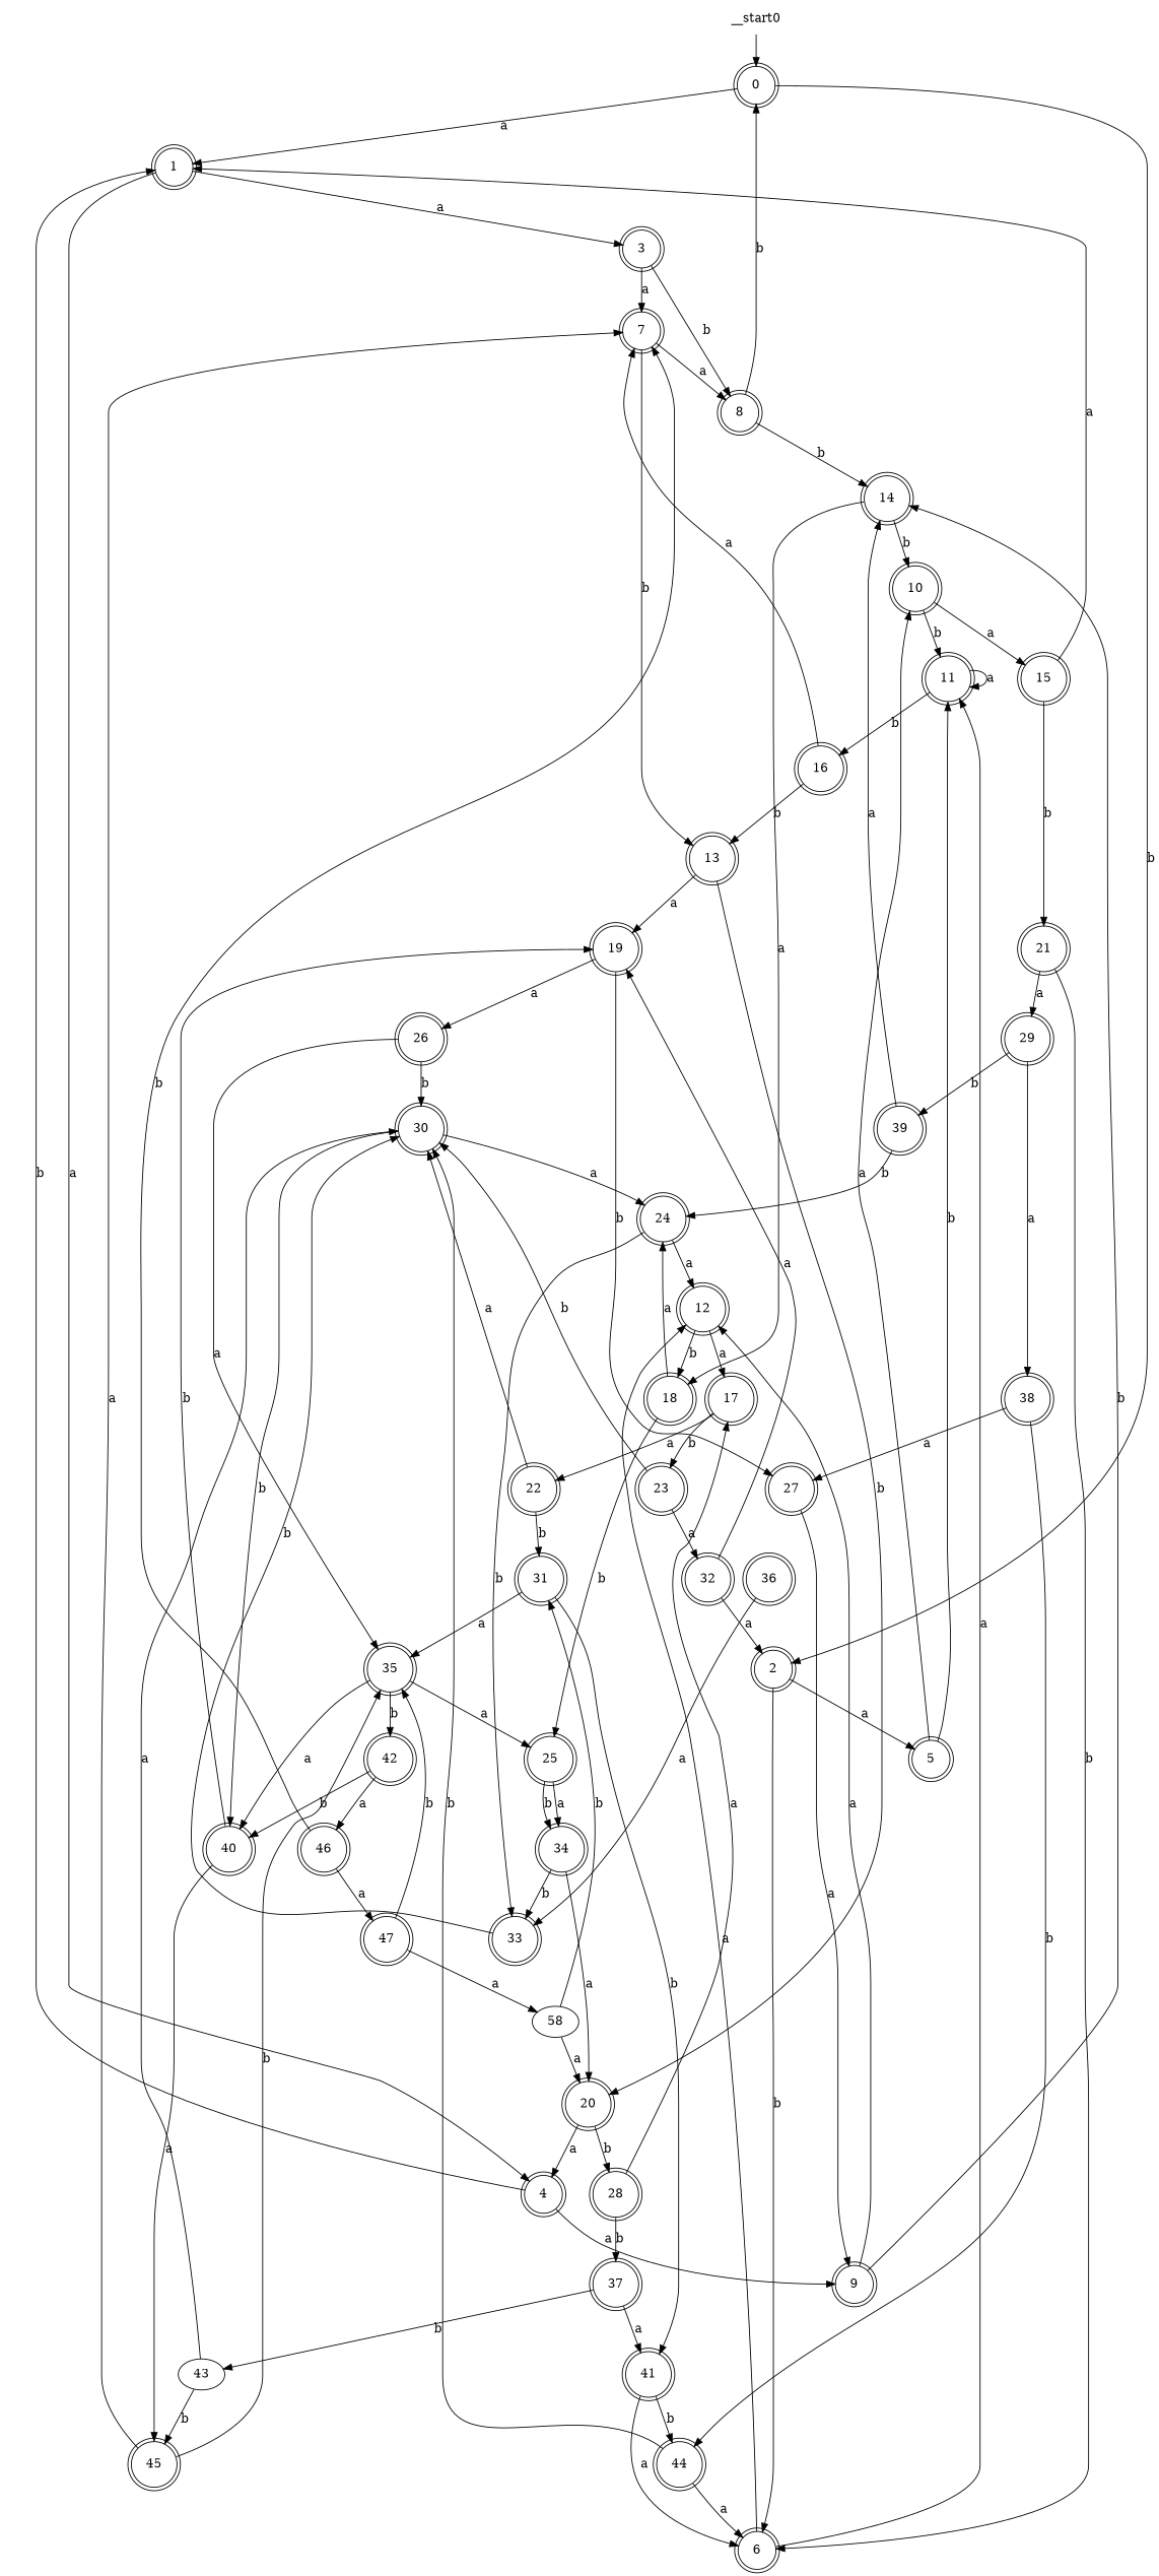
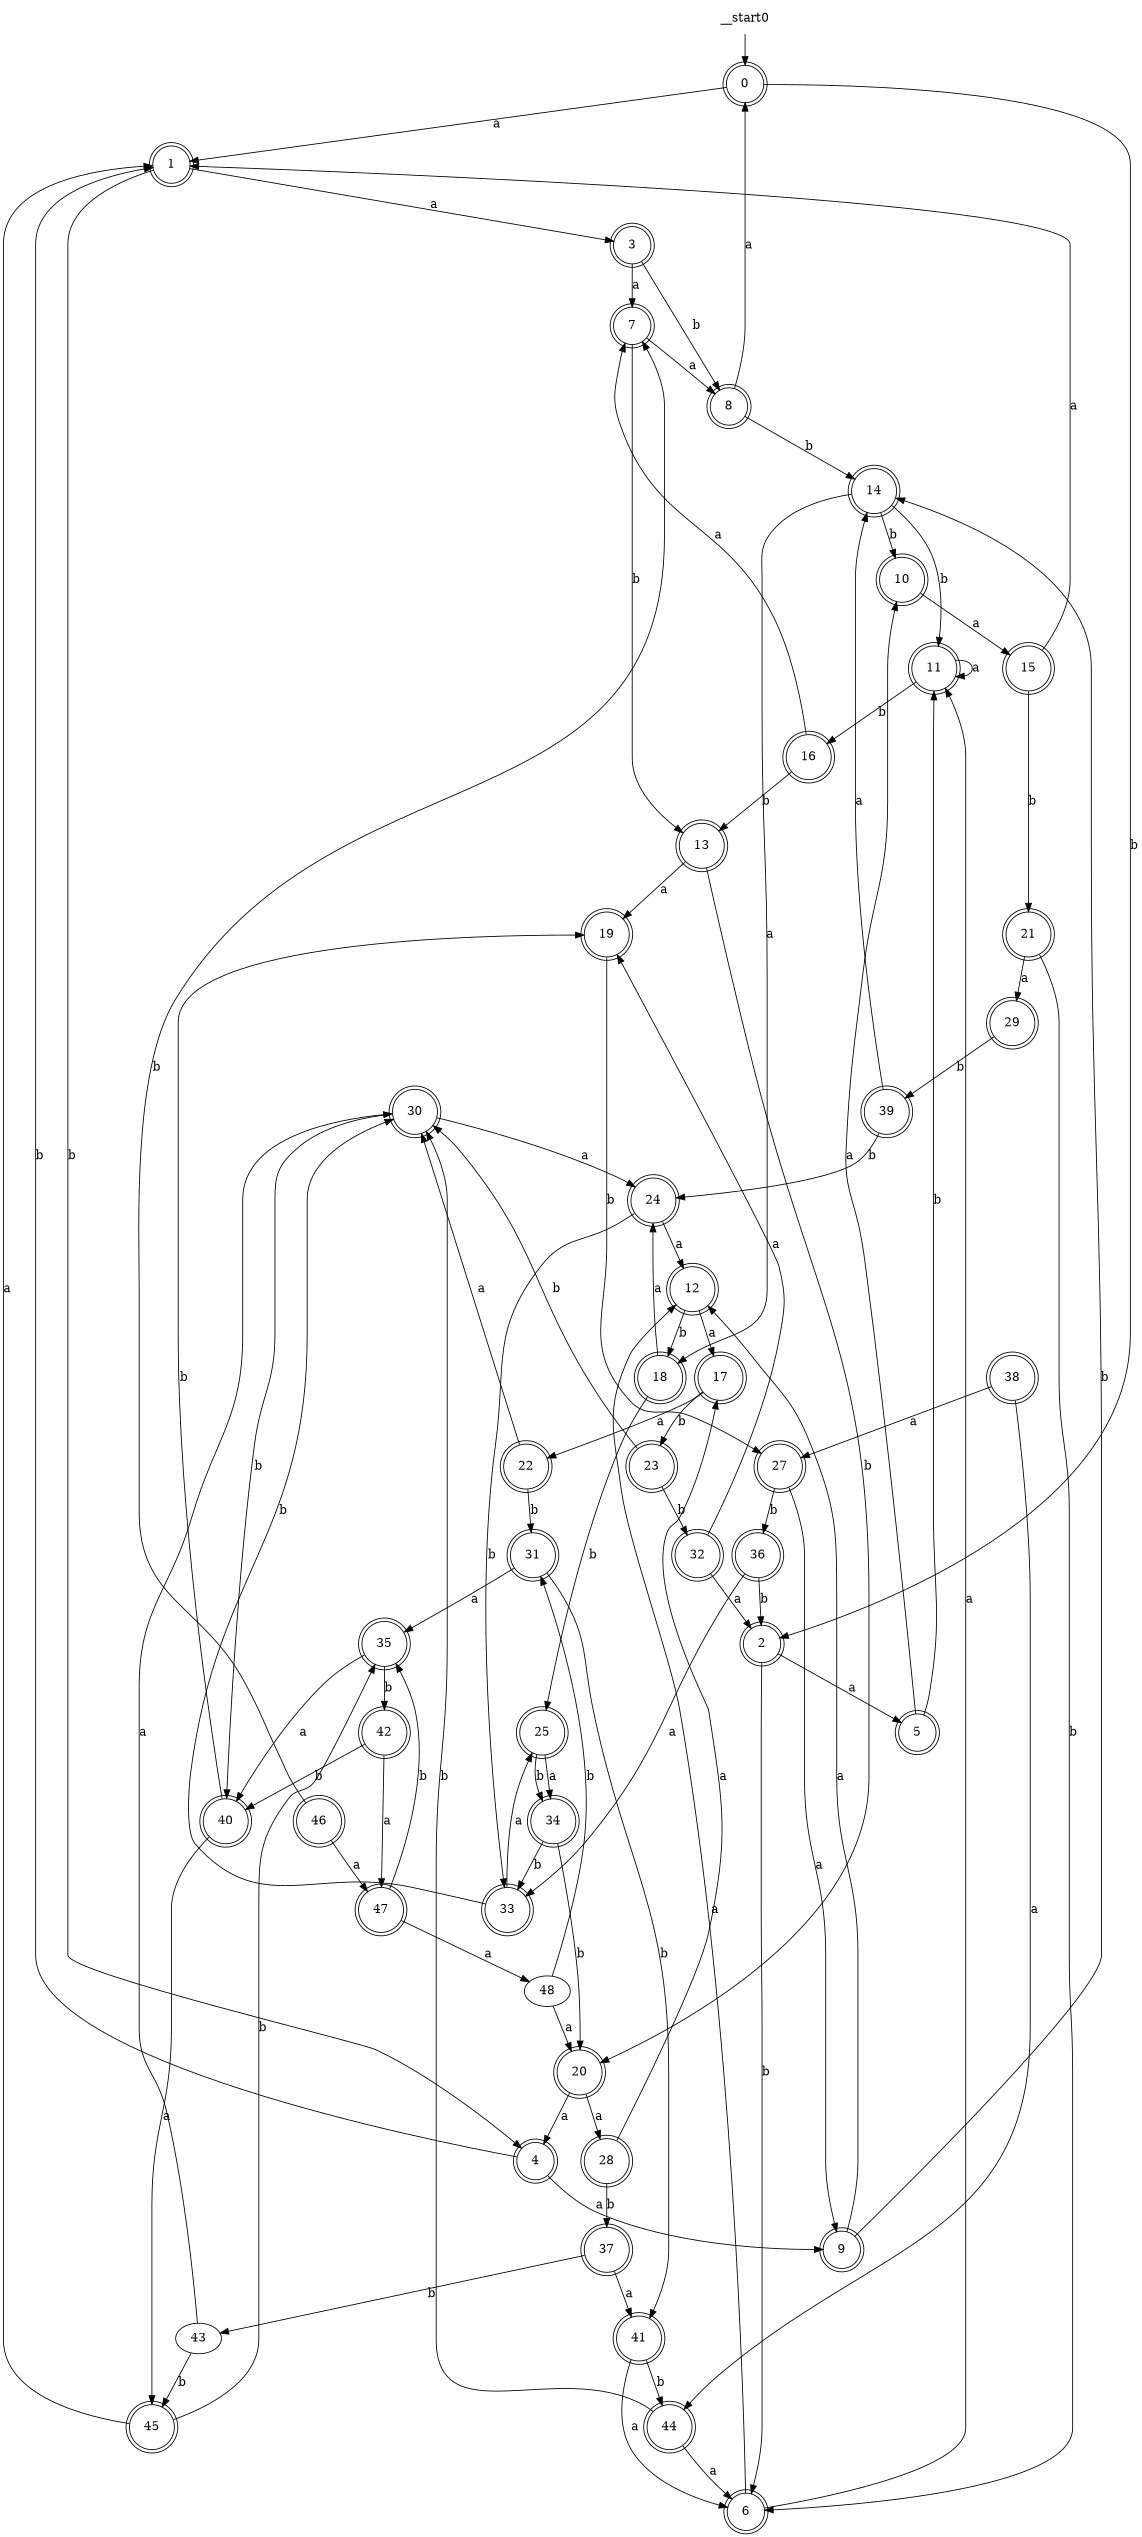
  digraph {
    node [shape=doublecircle]
    __start0 [shape=none]
    0
    1
    2
    3
    4
    5
    6
    7
    8
    9
    10
    11
    12
    13
    14
    15
    16
    17
    18
    19
    20
    21
    22
    23
    24
    25
-   26
    27
    28
    29
    30
    31
    32
    33
    34
    35
    36
    37
    38
    39
    40
    41
    42
    43 [shape=""]
    44
    45
    46
    47
-   48 [label=58 shape=""]
+   48 [shape=""]
    __start0 -> 0
    0 -> 1 [label=a]
    0 -> 2 [label=b]
    1 -> 3 [label=a]
-   1 -> 4 [label=a]
+   1 -> 4 [label=b]
    2 -> 5 [label=a]
    2 -> 6 [label=b]
    3 -> 7 [label=a]
    3 -> 8 [label=b]
    4 -> 1 [label=b]
    4 -> 9 [label=a]
    5 -> 10 [label=a]
    5 -> 11 [label=b]
    6 -> 11 [label=a]
    6 -> 12 [label=a]
    7 -> 8 [label=a]
    7 -> 13 [label=b]
-   8 -> 0 [label=b]
+   8 -> 0 [label=a]
    8 -> 14 [label=b]
    9 -> 12 [label=a]
    9 -> 14 [label=b]
-   10 -> 11 [label=b]
+   14 -> 11 [label=b]
    10 -> 15 [label=a]
    11 -> 11 [label=a]
    11 -> 16 [label=b]
    12 -> 17 [label=a]
    12 -> 18 [label=b]
    13 -> 19 [label=a]
    13 -> 20 [label=b]
    14 -> 10 [label=b]
    14 -> 18 [label=a]
    15 -> 1 [label=a]
    15 -> 21 [label=b]
    16 -> 7 [label=a]
    16 -> 13 [label=b]
    17 -> 22 [label=a]
    17 -> 23 [label=b]
    18 -> 24 [label=a]
    18 -> 25 [label=b]
-   19 -> 26 [label=a]
    19 -> 27 [label=b]
    20 -> 4 [label=a]
-   20 -> 28 [label=b]
+   20 -> 28 [label=a]
    21 -> 6 [label=b]
    21 -> 29 [label=a]
    22 -> 30 [label=a]
    22 -> 31 [label=b]
    23 -> 30 [label=b]
-   23 -> 32 [label=a]
+   23 -> 32 [label=b]
    24 -> 12 [label=a]
    24 -> 33 [label=b]
    25 -> 34 [label=a]
    25 -> 34 [label=b]
-   26 -> 30 [label=b]
-   26 -> 35 [label=a]
    27 -> 9 [label=a]
+   27 -> 36 [label=b]
    28 -> 17 [label=a]
    28 -> 37 [label=b]
-   29 -> 38 [label=a]
    29 -> 39 [label=b]
    30 -> 24 [label=a]
    30 -> 40 [label=b]
    31 -> 35 [label=a]
    31 -> 41 [label=b]
    32 -> 2 [label=a]
    32 -> 19 [label=a]
-   35 -> 25 [label=a]
+   33 -> 25 [label=a]
    33 -> 30 [label=b]
-   34 -> 20 [label=a]
+   34 -> 20 [label=b]
    34 -> 33 [label=b]
    35 -> 40 [label=a]
    35 -> 42 [label=b]
+   36 -> 2 [label=b]
    36 -> 33 [label=a]
    37 -> 41 [label=a]
    37 -> 43 [label=b]
    38 -> 27 [label=a]
-   38 -> 44 [label=b]
+   38 -> 44 [label=a]
    39 -> 14 [label=a]
    39 -> 24 [label=b]
    40 -> 19 [label=b]
    40 -> 45 [label=a]
    41 -> 6 [label=a]
    41 -> 44 [label=b]
    42 -> 40 [label=b]
-   42 -> 46 [label=a]
+   42 -> 47 [label=a]
    43 -> 30 [label=a]
    43 -> 45 [label=b]
    44 -> 6 [label=a]
    44 -> 30 [label=b]
-   45 -> 7 [label=a]
+   45 -> 1 [label=a]
    45 -> 35 [label=b]
    46 -> 7 [label=b]
    46 -> 47 [label=a]
    47 -> 35 [label=b]
    47 -> 48 [label=a]
    48 -> 20 [label=a]
    48 -> 31 [label=b]
  }
